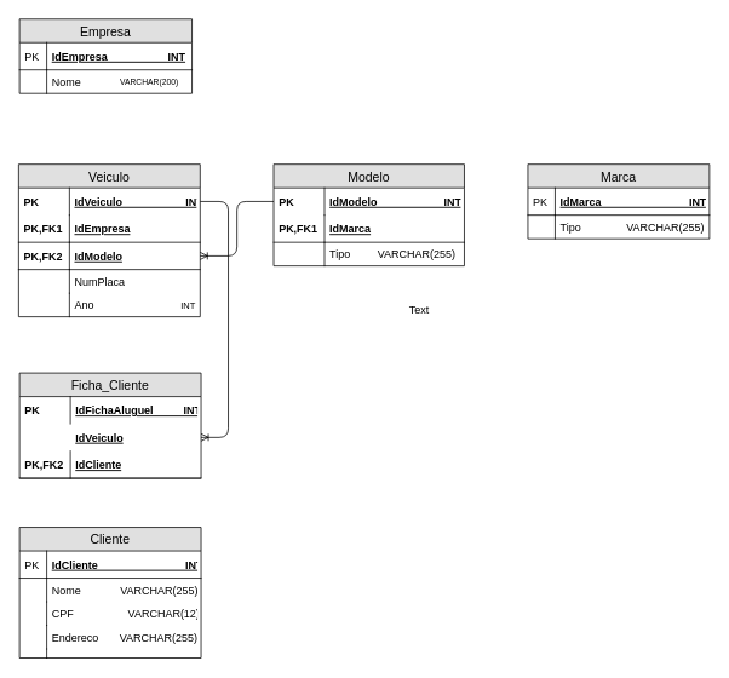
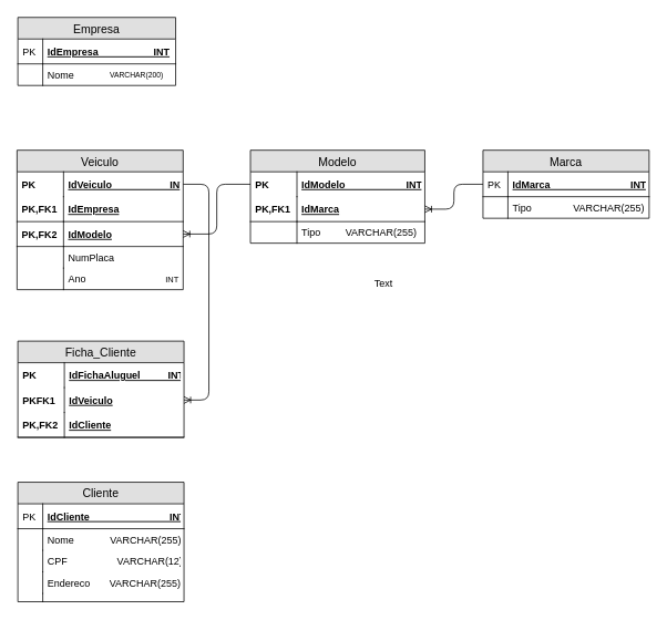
  <mxCell id="0" />
  <mxCell id="1" parent="0" />
  <mxCell id="2" value="Marca" style="swimlane;fontStyle=0;childLayout=stackLayout;horizontal=1;startSize=26;fillColor=#e0e0e0;horizontalStack=0;resizeParent=1;resizeParentMax=0;resizeLast=0;collapsible=1;marginBottom=0;swimlaneFillColor=#ffffff;align=center;fontSize=14;" parent="1" vertex="1"><mxGeometry x="581" y="180" width="200" height="82" as="geometry" /></mxCell>
  <mxCell id="3" value="IdMarca                             INT" style="shape=partialRectangle;top=0;left=0;right=0;bottom=1;align=left;verticalAlign=middle;fillColor=none;spacingLeft=34;spacingRight=4;overflow=hidden;rotatable=0;points=[[0,0.5],[1,0.5]];portConstraint=eastwest;dropTarget=0;fontStyle=5;fontSize=12;" parent="2" vertex="1"><mxGeometry y="26" width="200" height="30" as="geometry" /></mxCell>
  <mxCell id="4" value="PK" style="shape=partialRectangle;top=0;left=0;bottom=0;fillColor=none;align=left;verticalAlign=middle;spacingLeft=4;spacingRight=4;overflow=hidden;rotatable=0;points=[];portConstraint=eastwest;part=1;fontSize=12;" parent="3" vertex="1" connectable="0"><mxGeometry width="30" height="30" as="geometry" /></mxCell>
  <mxCell id="5" value="Tipo               VARCHAR(255)" style="shape=partialRectangle;top=0;left=0;right=0;bottom=0;align=left;verticalAlign=top;fillColor=none;spacingLeft=34;spacingRight=4;overflow=hidden;rotatable=0;points=[[0,0.5],[1,0.5]];portConstraint=eastwest;dropTarget=0;fontSize=12;" parent="2" vertex="1"><mxGeometry y="56" width="200" height="26" as="geometry" /></mxCell>
  <mxCell id="6" value="" style="shape=partialRectangle;top=0;left=0;bottom=0;fillColor=none;align=left;verticalAlign=top;spacingLeft=4;spacingRight=4;overflow=hidden;rotatable=0;points=[];portConstraint=eastwest;part=1;fontSize=12;" parent="5" vertex="1" connectable="0"><mxGeometry width="30" height="26" as="geometry" /></mxCell>
  <mxCell id="7" value="Modelo" style="swimlane;fontStyle=0;childLayout=stackLayout;horizontal=1;startSize=26;fillColor=#e0e0e0;horizontalStack=0;resizeParent=1;resizeParentMax=0;resizeLast=0;collapsible=1;marginBottom=0;swimlaneFillColor=#ffffff;align=center;fontSize=14;" parent="1" vertex="1"><mxGeometry x="301" y="180" width="210" height="112" as="geometry" /></mxCell>
  <mxCell id="8" value="IdModelo                      INT" style="shape=partialRectangle;top=0;left=0;right=0;bottom=0;align=left;verticalAlign=middle;fillColor=none;spacingLeft=60;spacingRight=4;overflow=hidden;rotatable=0;points=[[0,0.5],[1,0.5]];portConstraint=eastwest;dropTarget=0;fontStyle=5;fontSize=12;" parent="7" vertex="1"><mxGeometry y="26" width="210" height="30" as="geometry" /></mxCell>
  <mxCell id="9" value="PK" style="shape=partialRectangle;fontStyle=1;top=0;left=0;bottom=0;fillColor=none;align=left;verticalAlign=middle;spacingLeft=4;spacingRight=4;overflow=hidden;rotatable=0;points=[];portConstraint=eastwest;part=1;fontSize=12;" parent="8" vertex="1" connectable="0"><mxGeometry width="56" height="30" as="geometry" /></mxCell>
  <mxCell id="10" value="IdMarca" style="shape=partialRectangle;top=0;left=0;right=0;bottom=1;align=left;verticalAlign=middle;fillColor=none;spacingLeft=60;spacingRight=4;overflow=hidden;rotatable=0;points=[[0,0.5],[1,0.5]];portConstraint=eastwest;dropTarget=0;fontStyle=5;fontSize=12;" parent="7" vertex="1"><mxGeometry y="56" width="210" height="30" as="geometry" /></mxCell>
  <mxCell id="11" value="PK,FK1" style="shape=partialRectangle;fontStyle=1;top=0;left=0;bottom=0;fillColor=none;align=left;verticalAlign=middle;spacingLeft=4;spacingRight=4;overflow=hidden;rotatable=0;points=[];portConstraint=eastwest;part=1;fontSize=12;" parent="10" vertex="1" connectable="0"><mxGeometry width="56" height="30" as="geometry" /></mxCell>
  <mxCell id="12" value="Tipo         VARCHAR(255)" style="shape=partialRectangle;top=0;left=0;right=0;bottom=0;align=left;verticalAlign=top;fillColor=none;spacingLeft=60;spacingRight=4;overflow=hidden;rotatable=0;points=[[0,0.5],[1,0.5]];portConstraint=eastwest;dropTarget=0;fontSize=12;" parent="7" vertex="1"><mxGeometry y="86" width="210" height="26" as="geometry" /></mxCell>
  <mxCell id="13" value="" style="shape=partialRectangle;top=0;left=0;bottom=0;fillColor=none;align=left;verticalAlign=top;spacingLeft=4;spacingRight=4;overflow=hidden;rotatable=0;points=[];portConstraint=eastwest;part=1;fontSize=12;" parent="12" vertex="1" connectable="0"><mxGeometry width="56" height="26" as="geometry" /></mxCell>
  <mxCell id="14" value="Veiculo" style="swimlane;fontStyle=0;childLayout=stackLayout;horizontal=1;startSize=26;fillColor=#e0e0e0;horizontalStack=0;resizeParent=1;resizeParentMax=0;resizeLast=0;collapsible=1;marginBottom=0;swimlaneFillColor=#ffffff;align=center;fontSize=14;" parent="1" vertex="1"><mxGeometry x="20" y="180" width="200" height="168" as="geometry" /></mxCell>
  <mxCell id="15" value="IdVeiculo                     INT" style="shape=partialRectangle;top=0;left=0;right=0;bottom=0;align=left;verticalAlign=middle;fillColor=none;spacingLeft=60;spacingRight=4;overflow=hidden;rotatable=0;points=[[0,0.5],[1,0.5]];portConstraint=eastwest;dropTarget=0;fontStyle=5;fontSize=12;" parent="14" vertex="1"><mxGeometry y="26" width="200" height="30" as="geometry" /></mxCell>
  <mxCell id="16" value="PK" style="shape=partialRectangle;fontStyle=1;top=0;left=0;bottom=0;fillColor=none;align=left;verticalAlign=middle;spacingLeft=4;spacingRight=4;overflow=hidden;rotatable=0;points=[];portConstraint=eastwest;part=1;fontSize=12;" parent="15" vertex="1" connectable="0"><mxGeometry width="56" height="30" as="geometry" /></mxCell>
  <mxCell id="17" value="IdEmpresa" style="shape=partialRectangle;top=0;left=0;right=0;bottom=1;align=left;verticalAlign=middle;fillColor=none;spacingLeft=60;spacingRight=4;overflow=hidden;rotatable=0;points=[[0,0.5],[1,0.5]];portConstraint=eastwest;dropTarget=0;fontStyle=5;fontSize=12;" parent="14" vertex="1"><mxGeometry y="56" width="200" height="30" as="geometry" /></mxCell>
  <mxCell id="18" value="PK,FK1" style="shape=partialRectangle;fontStyle=1;top=0;left=0;bottom=0;fillColor=none;align=left;verticalAlign=middle;spacingLeft=4;spacingRight=4;overflow=hidden;rotatable=0;points=[];portConstraint=eastwest;part=1;fontSize=12;" parent="17" vertex="1" connectable="0"><mxGeometry width="56" height="30" as="geometry" /></mxCell>
  <mxCell id="19" value="IdModelo" style="shape=partialRectangle;top=0;left=0;right=0;bottom=1;align=left;verticalAlign=middle;fillColor=none;spacingLeft=60;spacingRight=4;overflow=hidden;rotatable=0;points=[[0,0.5],[1,0.5]];portConstraint=eastwest;dropTarget=0;fontStyle=5;fontSize=12;" parent="14" vertex="1"><mxGeometry y="86" width="200" height="30" as="geometry" /></mxCell>
  <mxCell id="20" value="PK,FK2" style="shape=partialRectangle;fontStyle=1;top=0;left=0;bottom=0;fillColor=none;align=left;verticalAlign=middle;spacingLeft=4;spacingRight=4;overflow=hidden;rotatable=0;points=[];portConstraint=eastwest;part=1;fontSize=12;" parent="19" vertex="1" connectable="0"><mxGeometry width="56" height="30" as="geometry" /></mxCell>
  <mxCell id="21" value="NumPlaca" style="shape=partialRectangle;top=0;left=0;right=0;bottom=0;align=left;verticalAlign=top;fillColor=none;spacingLeft=60;spacingRight=4;overflow=hidden;rotatable=0;points=[[0,0.5],[1,0.5]];portConstraint=eastwest;dropTarget=0;fontSize=12;" parent="14" vertex="1"><mxGeometry y="116" width="200" height="26" as="geometry" /></mxCell>
  <mxCell id="22" value="" style="shape=partialRectangle;top=0;left=0;bottom=0;fillColor=none;align=left;verticalAlign=top;spacingLeft=4;spacingRight=4;overflow=hidden;rotatable=0;points=[];portConstraint=eastwest;part=1;fontSize=12;" parent="21" vertex="1" connectable="0"><mxGeometry width="56" height="26" as="geometry" /></mxCell>
  <mxCell id="23" value="Ano" style="shape=partialRectangle;top=0;left=0;right=0;bottom=0;align=left;verticalAlign=top;fillColor=none;spacingLeft=60;spacingRight=4;overflow=hidden;rotatable=0;points=[[0,0.5],[1,0.5]];portConstraint=eastwest;dropTarget=0;fontSize=12;" parent="14" vertex="1"><mxGeometry y="142" width="200" height="26" as="geometry" /></mxCell>
  <mxCell id="24" value="" style="shape=partialRectangle;top=0;left=0;bottom=0;fillColor=none;align=left;verticalAlign=top;spacingLeft=4;spacingRight=4;overflow=hidden;rotatable=0;points=[];portConstraint=eastwest;part=1;fontSize=12;" parent="23" vertex="1" connectable="0"><mxGeometry width="56" height="26" as="geometry" /></mxCell>
  <mxCell id="25" value="Ficha_Cliente" style="swimlane;fontStyle=0;childLayout=stackLayout;horizontal=1;startSize=26;fillColor=#e0e0e0;horizontalStack=0;resizeParent=1;resizeParentMax=0;resizeLast=0;collapsible=1;marginBottom=0;swimlaneFillColor=#ffffff;align=center;fontSize=14;" parent="1" vertex="1"><mxGeometry x="21" y="410" width="200" height="116" as="geometry" /></mxCell>
  <mxCell id="26" value="IdFichaAluguel          INT" style="shape=partialRectangle;top=0;left=0;right=0;bottom=0;align=left;verticalAlign=middle;fillColor=none;spacingLeft=60;spacingRight=4;overflow=hidden;rotatable=0;points=[[0,0.5],[1,0.5]];portConstraint=eastwest;dropTarget=0;fontStyle=5;fontSize=12;" parent="25" vertex="1"><mxGeometry y="26" width="200" height="30" as="geometry" /></mxCell>
  <mxCell id="27" value="PK" style="shape=partialRectangle;fontStyle=1;top=0;left=0;bottom=0;fillColor=none;align=left;verticalAlign=middle;spacingLeft=4;spacingRight=4;overflow=hidden;rotatable=0;points=[];portConstraint=eastwest;part=1;fontSize=12;" parent="26" vertex="1" connectable="0"><mxGeometry width="56" height="30" as="geometry" /></mxCell>
  <mxCell id="28" value="IdVeiculo" style="shape=partialRectangle;top=0;left=0;right=0;bottom=0;align=left;verticalAlign=middle;fillColor=none;spacingLeft=60;spacingRight=4;overflow=hidden;rotatable=0;points=[[0,0.5],[1,0.5]];portConstraint=eastwest;dropTarget=0;fontStyle=5;fontSize=12;" parent="25" vertex="1"><mxGeometry y="56" width="200" height="30" as="geometry" /></mxCell>
+ <mxCell id="29" value="PKFK1" style="shape=partialRectangle;fontStyle=1;top=0;left=0;bottom=0;fillColor=none;align=left;verticalAlign=middle;spacingLeft=4;spacingRight=4;overflow=hidden;rotatable=0;points=[];portConstraint=eastwest;part=1;fontSize=12;" parent="28" vertex="1" connectable="0"><mxGeometry width="56" height="30" as="geometry" /></mxCell>
  <mxCell id="30" value="IdCliente" style="shape=partialRectangle;top=0;left=0;right=0;bottom=1;align=left;verticalAlign=middle;fillColor=none;spacingLeft=60;spacingRight=4;overflow=hidden;rotatable=0;points=[[0,0.5],[1,0.5]];portConstraint=eastwest;dropTarget=0;fontStyle=5;fontSize=12;" parent="25" vertex="1"><mxGeometry y="86" width="200" height="30" as="geometry" /></mxCell>
  <mxCell id="31" value="PK,FK2" style="shape=partialRectangle;fontStyle=1;top=0;left=0;bottom=0;fillColor=none;align=left;verticalAlign=middle;spacingLeft=4;spacingRight=4;overflow=hidden;rotatable=0;points=[];portConstraint=eastwest;part=1;fontSize=12;" parent="30" vertex="1" connectable="0"><mxGeometry width="56" height="30" as="geometry" /></mxCell>
+ <mxCell id="32" value="" style="edgeStyle=orthogonalEdgeStyle;fontSize=12;html=1;endArrow=ERoneToMany;exitX=0;exitY=0.5;exitDx=0;exitDy=0;entryX=1;entryY=0.5;entryDx=0;entryDy=0;" parent="1" source="3" target="10" edge="1"><mxGeometry width="100" height="100" relative="1" as="geometry"><mxPoint x="590" y="221" as="sourcePoint" /><mxPoint x="461" y="251" as="targetPoint" /></mxGeometry></mxCell>
  <mxCell id="33" value="Cliente" style="swimlane;fontStyle=0;childLayout=stackLayout;horizontal=1;startSize=26;fillColor=#e0e0e0;horizontalStack=0;resizeParent=1;resizeParentMax=0;resizeLast=0;collapsible=1;marginBottom=0;swimlaneFillColor=#ffffff;align=center;fontSize=14;" parent="1" vertex="1"><mxGeometry x="21" y="580" width="200" height="144" as="geometry" /></mxCell>
  <mxCell id="34" value="IdCliente                             INT" style="shape=partialRectangle;top=0;left=0;right=0;bottom=1;align=left;verticalAlign=middle;fillColor=none;spacingLeft=34;spacingRight=4;overflow=hidden;rotatable=0;points=[[0,0.5],[1,0.5]];portConstraint=eastwest;dropTarget=0;fontStyle=5;fontSize=12;" parent="33" vertex="1"><mxGeometry y="26" width="200" height="30" as="geometry" /></mxCell>
  <mxCell id="35" value="PK" style="shape=partialRectangle;top=0;left=0;bottom=0;fillColor=none;align=left;verticalAlign=middle;spacingLeft=4;spacingRight=4;overflow=hidden;rotatable=0;points=[];portConstraint=eastwest;part=1;fontSize=12;" parent="34" vertex="1" connectable="0"><mxGeometry width="30" height="30" as="geometry" /></mxCell>
  <mxCell id="36" value="Nome             VARCHAR(255)" style="shape=partialRectangle;top=0;left=0;right=0;bottom=0;align=left;verticalAlign=top;fillColor=none;spacingLeft=34;spacingRight=4;overflow=hidden;rotatable=0;points=[[0,0.5],[1,0.5]];portConstraint=eastwest;dropTarget=0;fontSize=12;" parent="33" vertex="1"><mxGeometry y="56" width="200" height="26" as="geometry" /></mxCell>
  <mxCell id="37" value="" style="shape=partialRectangle;top=0;left=0;bottom=0;fillColor=none;align=left;verticalAlign=top;spacingLeft=4;spacingRight=4;overflow=hidden;rotatable=0;points=[];portConstraint=eastwest;part=1;fontSize=12;" parent="36" vertex="1" connectable="0"><mxGeometry width="30" height="26" as="geometry" /></mxCell>
  <mxCell id="38" value="CPF                  VARCHAR(12)" style="shape=partialRectangle;top=0;left=0;right=0;bottom=0;align=left;verticalAlign=top;fillColor=none;spacingLeft=34;spacingRight=4;overflow=hidden;rotatable=0;points=[[0,0.5],[1,0.5]];portConstraint=eastwest;dropTarget=0;fontSize=12;" parent="33" vertex="1"><mxGeometry y="82" width="200" height="26" as="geometry" /></mxCell>
  <mxCell id="39" value="" style="shape=partialRectangle;top=0;left=0;bottom=0;fillColor=none;align=left;verticalAlign=top;spacingLeft=4;spacingRight=4;overflow=hidden;rotatable=0;points=[];portConstraint=eastwest;part=1;fontSize=12;" parent="38" vertex="1" connectable="0"><mxGeometry width="30" height="26" as="geometry" /></mxCell>
  <mxCell id="40" value="Endereco       VARCHAR(255)" style="shape=partialRectangle;top=0;left=0;right=0;bottom=0;align=left;verticalAlign=top;fillColor=none;spacingLeft=34;spacingRight=4;overflow=hidden;rotatable=0;points=[[0,0.5],[1,0.5]];portConstraint=eastwest;dropTarget=0;fontSize=12;" parent="33" vertex="1"><mxGeometry y="108" width="200" height="26" as="geometry" /></mxCell>
  <mxCell id="41" value="" style="shape=partialRectangle;top=0;left=0;bottom=0;fillColor=none;align=left;verticalAlign=top;spacingLeft=4;spacingRight=4;overflow=hidden;rotatable=0;points=[];portConstraint=eastwest;part=1;fontSize=12;" parent="40" vertex="1" connectable="0"><mxGeometry width="30" height="26" as="geometry" /></mxCell>
  <mxCell id="42" value="" style="shape=partialRectangle;top=0;left=0;right=0;bottom=0;align=left;verticalAlign=top;fillColor=none;spacingLeft=34;spacingRight=4;overflow=hidden;rotatable=0;points=[[0,0.5],[1,0.5]];portConstraint=eastwest;dropTarget=0;fontSize=12;" parent="33" vertex="1"><mxGeometry y="134" width="200" height="10" as="geometry" /></mxCell>
  <mxCell id="43" value="" style="shape=partialRectangle;top=0;left=0;bottom=0;fillColor=none;align=left;verticalAlign=top;spacingLeft=4;spacingRight=4;overflow=hidden;rotatable=0;points=[];portConstraint=eastwest;part=1;fontSize=12;" parent="42" vertex="1" connectable="0"><mxGeometry width="30" height="10" as="geometry" /></mxCell>
  <mxCell id="44" value="Empresa" style="swimlane;fontStyle=0;childLayout=stackLayout;horizontal=1;startSize=26;fillColor=#e0e0e0;horizontalStack=0;resizeParent=1;resizeParentMax=0;resizeLast=0;collapsible=1;marginBottom=0;swimlaneFillColor=#ffffff;align=center;fontSize=14;" parent="1" vertex="1"><mxGeometry x="21" y="20" width="190" height="82" as="geometry" /></mxCell>
  <mxCell id="45" value="IdEmpresa                    INT" style="shape=partialRectangle;top=0;left=0;right=0;bottom=1;align=left;verticalAlign=middle;fillColor=none;spacingLeft=34;spacingRight=4;overflow=hidden;rotatable=0;points=[[0,0.5],[1,0.5]];portConstraint=eastwest;dropTarget=0;fontStyle=5;fontSize=12;" parent="44" vertex="1"><mxGeometry y="26" width="190" height="30" as="geometry" /></mxCell>
  <mxCell id="46" value="PK" style="shape=partialRectangle;top=0;left=0;bottom=0;fillColor=none;align=left;verticalAlign=middle;spacingLeft=4;spacingRight=4;overflow=hidden;rotatable=0;points=[];portConstraint=eastwest;part=1;fontSize=12;" parent="45" vertex="1" connectable="0"><mxGeometry width="30" height="30" as="geometry" /></mxCell>
  <mxCell id="47" value="Nome " style="shape=partialRectangle;top=0;left=0;right=0;bottom=0;align=left;verticalAlign=top;fillColor=none;spacingLeft=34;spacingRight=4;overflow=hidden;rotatable=0;points=[[0,0.5],[1,0.5]];portConstraint=eastwest;dropTarget=0;fontSize=12;" parent="44" vertex="1"><mxGeometry y="56" width="190" height="26" as="geometry" /></mxCell>
  <mxCell id="48" value="" style="shape=partialRectangle;top=0;left=0;bottom=0;fillColor=none;align=left;verticalAlign=top;spacingLeft=4;spacingRight=4;overflow=hidden;rotatable=0;points=[];portConstraint=eastwest;part=1;fontSize=12;" parent="47" vertex="1" connectable="0"><mxGeometry width="30" height="26" as="geometry" /></mxCell>
  <mxCell id="49" value="" style="edgeStyle=orthogonalEdgeStyle;fontSize=12;html=1;endArrow=ERoneToMany;exitX=0;exitY=0.5;exitDx=0;exitDy=0;entryX=1;entryY=0.5;entryDx=0;entryDy=0;" parent="1" source="8" target="19" edge="1"><mxGeometry width="100" height="100" relative="1" as="geometry"><mxPoint x="311" y="220" as="sourcePoint" /><mxPoint x="471" y="360" as="targetPoint" /></mxGeometry></mxCell>
  <mxCell id="50" value="" style="edgeStyle=entityRelationEdgeStyle;fontSize=12;html=1;endArrow=ERoneToMany;exitX=1;exitY=0.5;exitDx=0;exitDy=0;" parent="1" source="15" target="28" edge="1"><mxGeometry width="100" height="100" relative="1" as="geometry"><mxPoint x="341" y="510" as="sourcePoint" /><mxPoint x="441" y="410" as="targetPoint" /></mxGeometry></mxCell>
  <mxCell id="51" value="&lt;font style=&quot;font-size: 9px&quot;&gt;VARCHAR(200)&lt;/font&gt;" style="text;html=1;fontSize=12;" vertex="1" parent="1"><mxGeometry x="130" y="75" width="70" height="20" as="geometry" /></mxCell>
  <mxCell id="52" value="&lt;font style=&quot;font-size: 10px&quot;&gt;INT&lt;/font&gt;" style="text;html=1;strokeColor=none;fillColor=none;align=center;verticalAlign=middle;whiteSpace=wrap;rounded=0;fontSize=13;" vertex="1" parent="1"><mxGeometry x="187" y="324" width="40" height="20" as="geometry" /></mxCell>
  <mxCell id="53" value="Text" style="text;html=1;align=center;verticalAlign=middle;resizable=0;points=[];autosize=1;fontSize=12;" vertex="1" parent="1"><mxGeometry x="441" y="331" width="40" height="20" as="geometry" /></mxCell>
